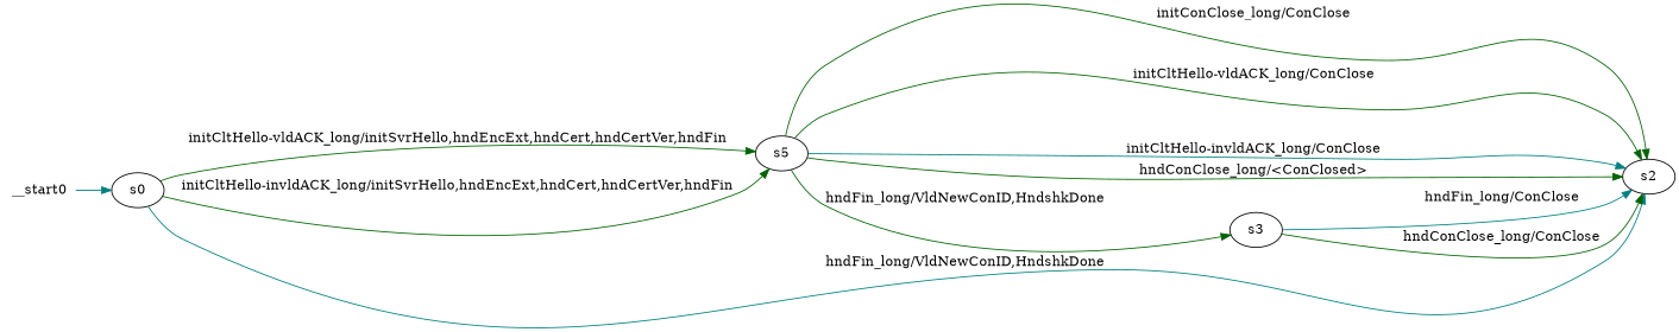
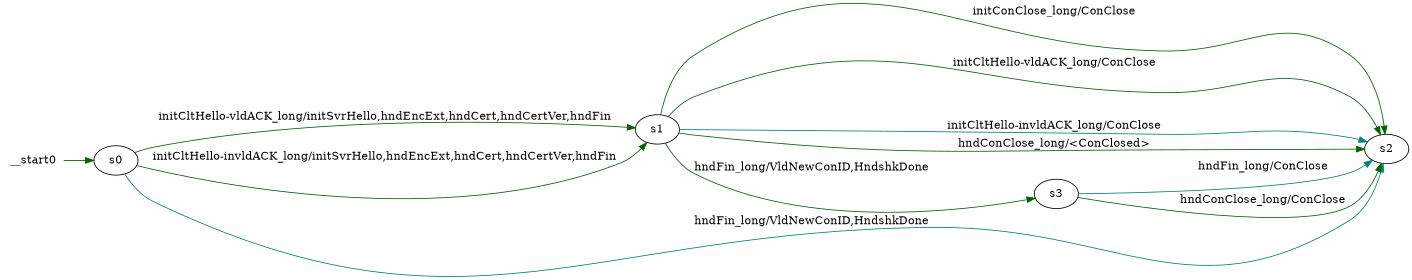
  digraph {
    rankdir=LR
    edge [color=darkgreen]
    n1 [label=s0]
-   n2 [label=s5]
+   n2 [label=s1]
    n3 [label=s2]
    n4 [label=s3]
    __start0 [shape=none]
    n1 -> n2 [label="initCltHello-vldACK_long/initSvrHello,hndEncExt,hndCert,hndCertVer,hndFin "]
    n1 -> n2 [label="initCltHello-invldACK_long/initSvrHello,hndEncExt,hndCert,hndCertVer,hndFin "]
    n1 -> n3 [color=teal label="hndFin_long/VldNewConID,HndshkDone "]
    n2 -> n3 [label="initConClose_long/ConClose "]
    n2 -> n3 [label="initCltHello-vldACK_long/ConClose "]
    n2 -> n3 [color=teal label="initCltHello-invldACK_long/ConClose "]
    n2 -> n3 [label="hndConClose_long/<ConClosed> "]
    n2 -> n4 [label="hndFin_long/VldNewConID,HndshkDone "]
    n4 -> n3 [color=teal label="hndFin_long/ConClose "]
    n4 -> n3 [label="hndConClose_long/ConClose "]
-   __start0 -> n1 [color=teal]
+   __start0 -> n1
  }
